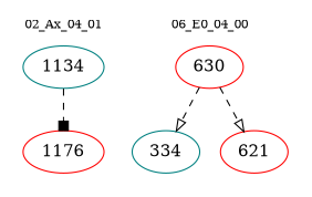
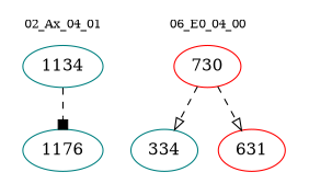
  digraph {
    node [color=teal]
    edge [arrowhead=onormal color=black style=dashed]
    n1 [label=1134]
-   n2 [color=red label=1176]
-   n3 [color=red label=630]
+   n2 [label=1176]
+   n3 [color=red label=730]
    n4 [label=334]
-   n5 [color=red label=621]
+   n5 [color=red label=631]
    subgraph cluster_1 {
      color=white
      fontsize=10
      label="02_Ax_04_01"
      n1
      n2
    }
    subgraph cluster_2 {
      color=white
      fontsize=10
      label="06_E0_04_00"
      n3
      n4
      n5
    }
    n1 -> n2 [arrowhead=box]
    n3 -> n4
    n3 -> n5
  }
